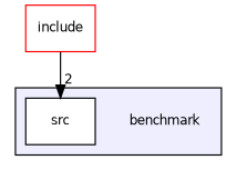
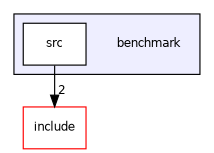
  digraph {
    compound=true
    node [fontname=Helvetica fontsize=10 shape=box fillcolor=white style=filled]
    n1 [label=benchmark shape=plaintext fillcolor="" style=""]
    n2 [label=src]
    n3 [color=red label=include]
    subgraph cluster_1 {
      bgcolor="#eeeeff"
      pencolor=black
      n1
      n2
    }
-   n3 -> n2 [headlabel=2 labeldistance=1.5 labelfontname=Helvetica labelfontsize=10]
+   n2 -> n3 [headlabel=2 labeldistance=1.5 labelfontname=Helvetica labelfontsize=10]
  }
